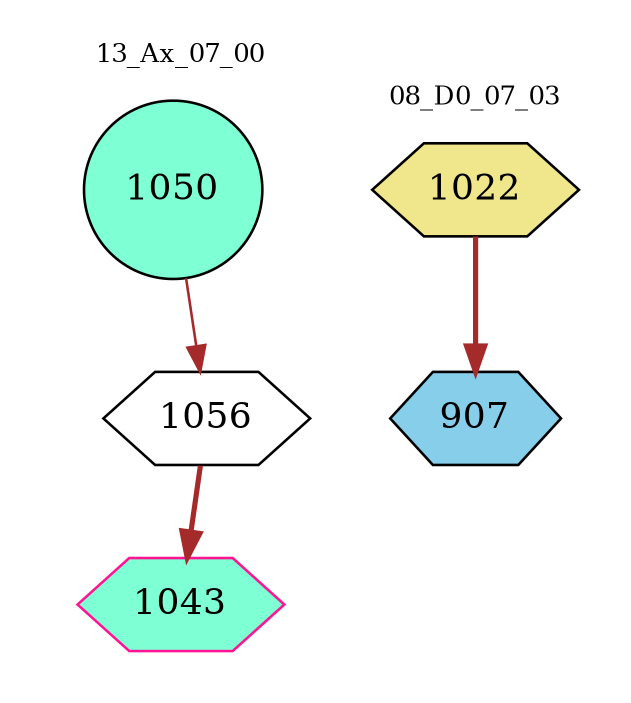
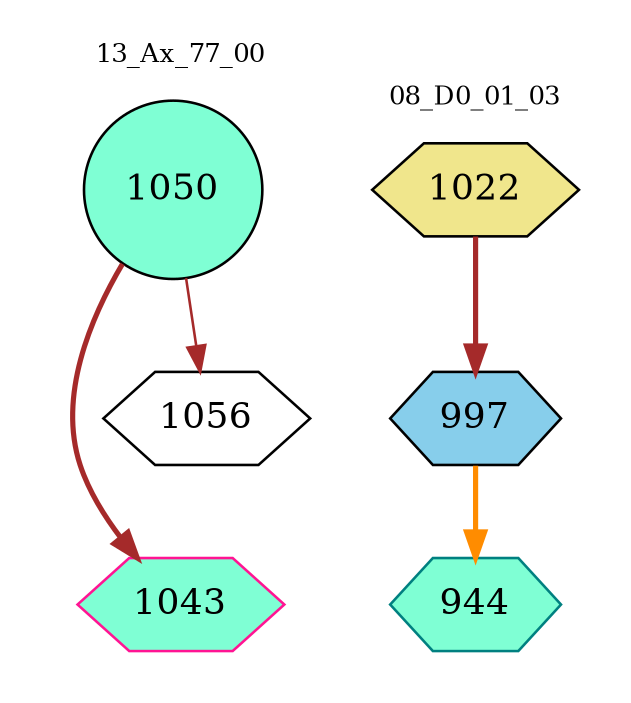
  digraph {
    node [color=black fillcolor=aquamarine shape=hexagon style=filled]
    edge [color=brown style=bold]
    n1 [label=1050 shape=circle]
    n2 [color=deeppink label=1043]
    n3 [fillcolor=white label=1056]
-   n4 [fillcolor=skyblue label=907]
+   n4 [fillcolor=skyblue label=997]
+   n5 [color=teal label=944]
    n6 [fillcolor=khaki label=1022]
    subgraph cluster_1 {
      color=white
      fontsize=10
-     label="13_Ax_07_00"
+     label="13_Ax_77_00"
      n1
      n2
      n3
    }
    subgraph cluster_2 {
      color=white
      fontsize=10
-     label="08_D0_07_03"
+     label="08_D0_01_03"
      n4
+     n5
      n6
    }
-   n3 -> n2
+   n1 -> n2
    n1 -> n3 [style=solid]
+   n4 -> n5 [color=darkorange]
    n6 -> n4
  }
